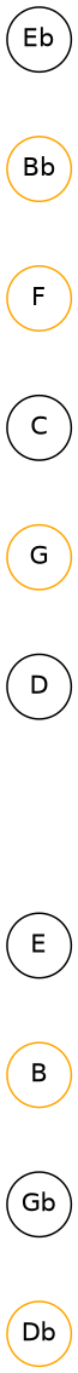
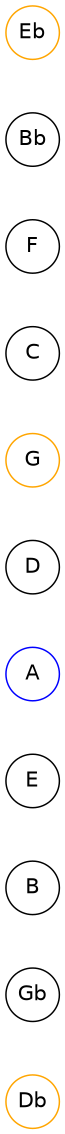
  graph {
    mindist=.1
    node [fontname=Helvetica margin=0 shape=circle]
    edge [style=invis]
    E [color=black]
-   B [color=orange]
+   B [color=black]
    Gb
    Db [color=orange]
-   Eb [color=black]
-   Bb [color=orange]
-   F [color=orange]
+   Eb [color=orange]
+   Bb
+   F
    C
    G [color=orange]
    D [color=black]
+   A [color=blue]
    subgraph sub_1 {
      E
      B
      Gb
      Db
      Eb
      Bb
      F
      C
      G
      D
+     A
    }
    E -- B
    B -- Gb
    Gb -- Db
    Eb -- Bb
    Bb -- F
    F -- C
    C -- G
    G -- D
+   D -- A
+   A -- E
  }
